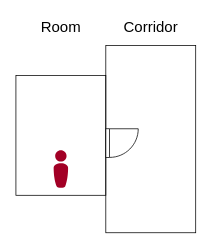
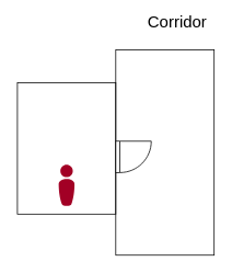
  <mxCell id="0" />
  <mxCell id="1" parent="0" />
  <mxCell id="2" value="" style="rounded=0;whiteSpace=wrap;html=1;fillColor=none;" parent="1" vertex="1"><mxGeometry x="20.75" y="100" width="120" height="160" as="geometry" /></mxCell>
  <mxCell id="3" value="" style="verticalLabelPosition=bottom;sketch=0;html=1;fillColor=#a20025;strokeColor=#6F0000;verticalAlign=top;pointerEvents=1;align=center;shape=mxgraph.cisco_safe.people_places_things_icons.icon8;fontColor=#ffffff;" parent="1" vertex="1"><mxGeometry x="71" y="200" width="19.5" height="50" as="geometry" /></mxCell>
  <mxCell id="4" value="" style="rounded=0;whiteSpace=wrap;html=1;fillColor=none;" parent="1" vertex="1"><mxGeometry x="140.75" y="60" width="120" height="250" as="geometry" /></mxCell>
  <mxCell id="5" value="" style="shape=image;html=1;verticalAlign=top;verticalLabelPosition=bottom;labelBackgroundColor=#ffffff;imageAspect=0;aspect=fixed;image=https://cdn1.iconfinder.com/data/icons/social-media-vol-3/24/_video-128.png;rotation=45;" parent="1" vertex="1"><mxGeometry x="24" y="102" width="30" height="30" as="geometry" /></mxCell>
  <mxCell id="6" value="" style="shape=image;html=1;verticalAlign=top;verticalLabelPosition=bottom;labelBackgroundColor=#ffffff;imageAspect=0;aspect=fixed;image=https://cdn1.iconfinder.com/data/icons/social-media-vol-3/24/_video-128.png;rotation=45;" parent="1" vertex="1"><mxGeometry x="145.003" y="102.003" width="30" height="30" as="geometry" /></mxCell>
  <mxCell id="7" value="" style="verticalLabelPosition=bottom;html=1;verticalAlign=top;align=center;shape=mxgraph.floorplan.doorRight;aspect=fixed;rotation=-90;" parent="1" vertex="1"><mxGeometry x="142" y="170" width="38.24" height="40.63" as="geometry" /></mxCell>
  <mxCell id="8" value="" style="shape=image;html=1;verticalAlign=top;verticalLabelPosition=bottom;labelBackgroundColor=#ffffff;imageAspect=0;aspect=fixed;image=https://cdn0.iconfinder.com/data/icons/phosphor-regular-vol-4/256/robot-128.png;rotation=35;" parent="1" vertex="1"><mxGeometry x="206" y="140" width="30" height="30" as="geometry" /></mxCell>
- <mxCell id="9" value="Corridor" style="text;html=1;align=center;verticalAlign=middle;whiteSpace=wrap;rounded=0;fontSize=20;" vertex="1" parent="1"><mxGeometry x="170.75" y="20" width="60" height="30" as="geometry" /></mxCell>
- <mxCell id="10" value="Room" style="text;html=1;align=center;verticalAlign=middle;whiteSpace=wrap;rounded=0;fontSize=20;" vertex="1" parent="1"><mxGeometry x="50.75" y="20" width="60" height="30" as="geometry" /></mxCell>
+ <mxCell id="9" value="Corridor" style="text;html=1;align=center;verticalAlign=middle;whiteSpace=wrap;rounded=0;fontSize=20;" vertex="1" parent="1"><mxGeometry x="185.75" y="10" width="60" height="30" as="geometry" /></mxCell>
